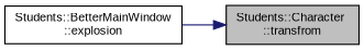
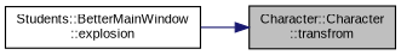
  digraph {
    rankdir=RL
    fontname="Liberation Sans"
    node [color=black fontname="Liberation Sans" fontsize=10 shape=record style=filled]
-   n1 [fillcolor=grey75 fontcolor=black height=0.2 label="Students::Character\l::transfrom" width=0.4]
+   n1 [fillcolor=grey75 fontcolor=black height=0.2 label="Character::Character\l::transfrom" width=0.4]
    n2 [fillcolor=white height=0.2 label="Students::BetterMainWindow\l::explosion" width=0.4]
    n1 -> n2 [color=midnightblue dir=back fontname="Liberation Sans" fontsize=10 labelfontname=Helvetica labelfontsize=10 style=solid]
  }
